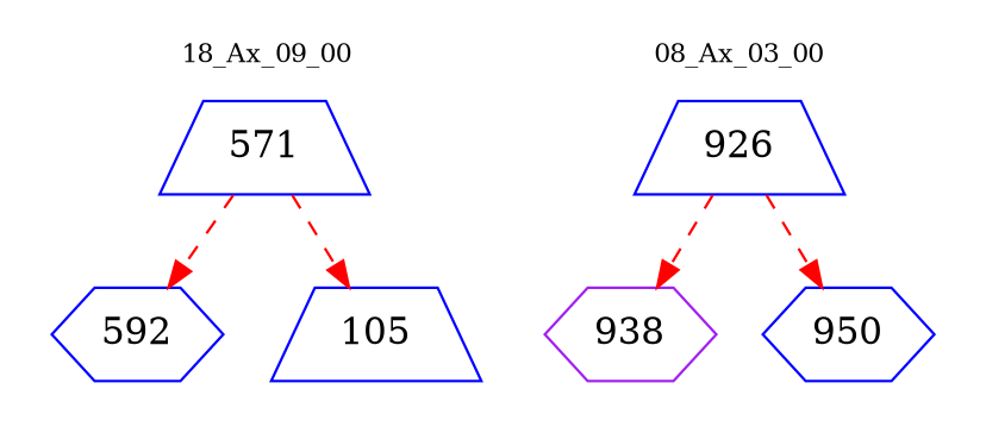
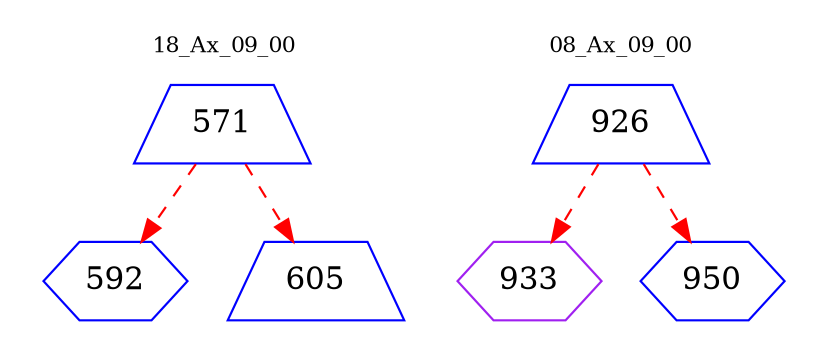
  digraph {
    node [color=blue shape=trapezium]
    edge [color=red style=dashed]
    n1 [label=571]
    n2 [label=592 shape=hexagon]
-   n3 [label=105]
+   n3 [label=605]
    n4 [label=926]
-   n5 [color=purple label=938 shape=hexagon]
+   n5 [color=purple label=933 shape=hexagon]
    n6 [label=950 shape=hexagon]
    subgraph cluster_1 {
      color=white
      fontsize=10
      label="18_Ax_09_00"
      n1
      n2
      n3
    }
    subgraph cluster_2 {
      color=white
      fontsize=10
-     label="08_Ax_03_00"
+     label="08_Ax_09_00"
      n4
      n5
      n6
    }
    n1 -> n2
    n1 -> n3
    n4 -> n5
    n4 -> n6
  }
